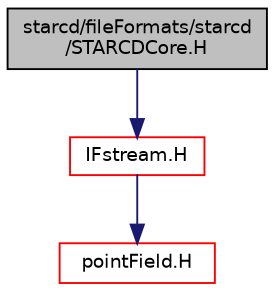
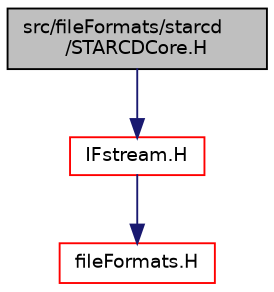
  digraph {
    node [color=red fontname=Helvetica fontsize=10 shape=record]
    edge [color=midnightblue fontname=Helvetica fontsize=10 labelfontname=Helvetica labelfontsize=10 style=solid]
-   n1 [color=black fillcolor=grey75 fontcolor=black height=0.2 label="starcd/fileFormats/starcd\l/STARCDCore.H" style=filled width=0.4]
+   n1 [color=black fillcolor=grey75 fontcolor=black height=0.2 label="src/fileFormats/starcd\l/STARCDCore.H" style=filled width=0.4]
    n2 [height=0.2 label="IFstream.H" width=0.4]
-   n3 [height=0.2 label="pointField.H" width=0.4]
+   n3 [height=0.2 label="fileFormats.H" width=0.4]
    n1 -> n2
    n2 -> n3
  }
